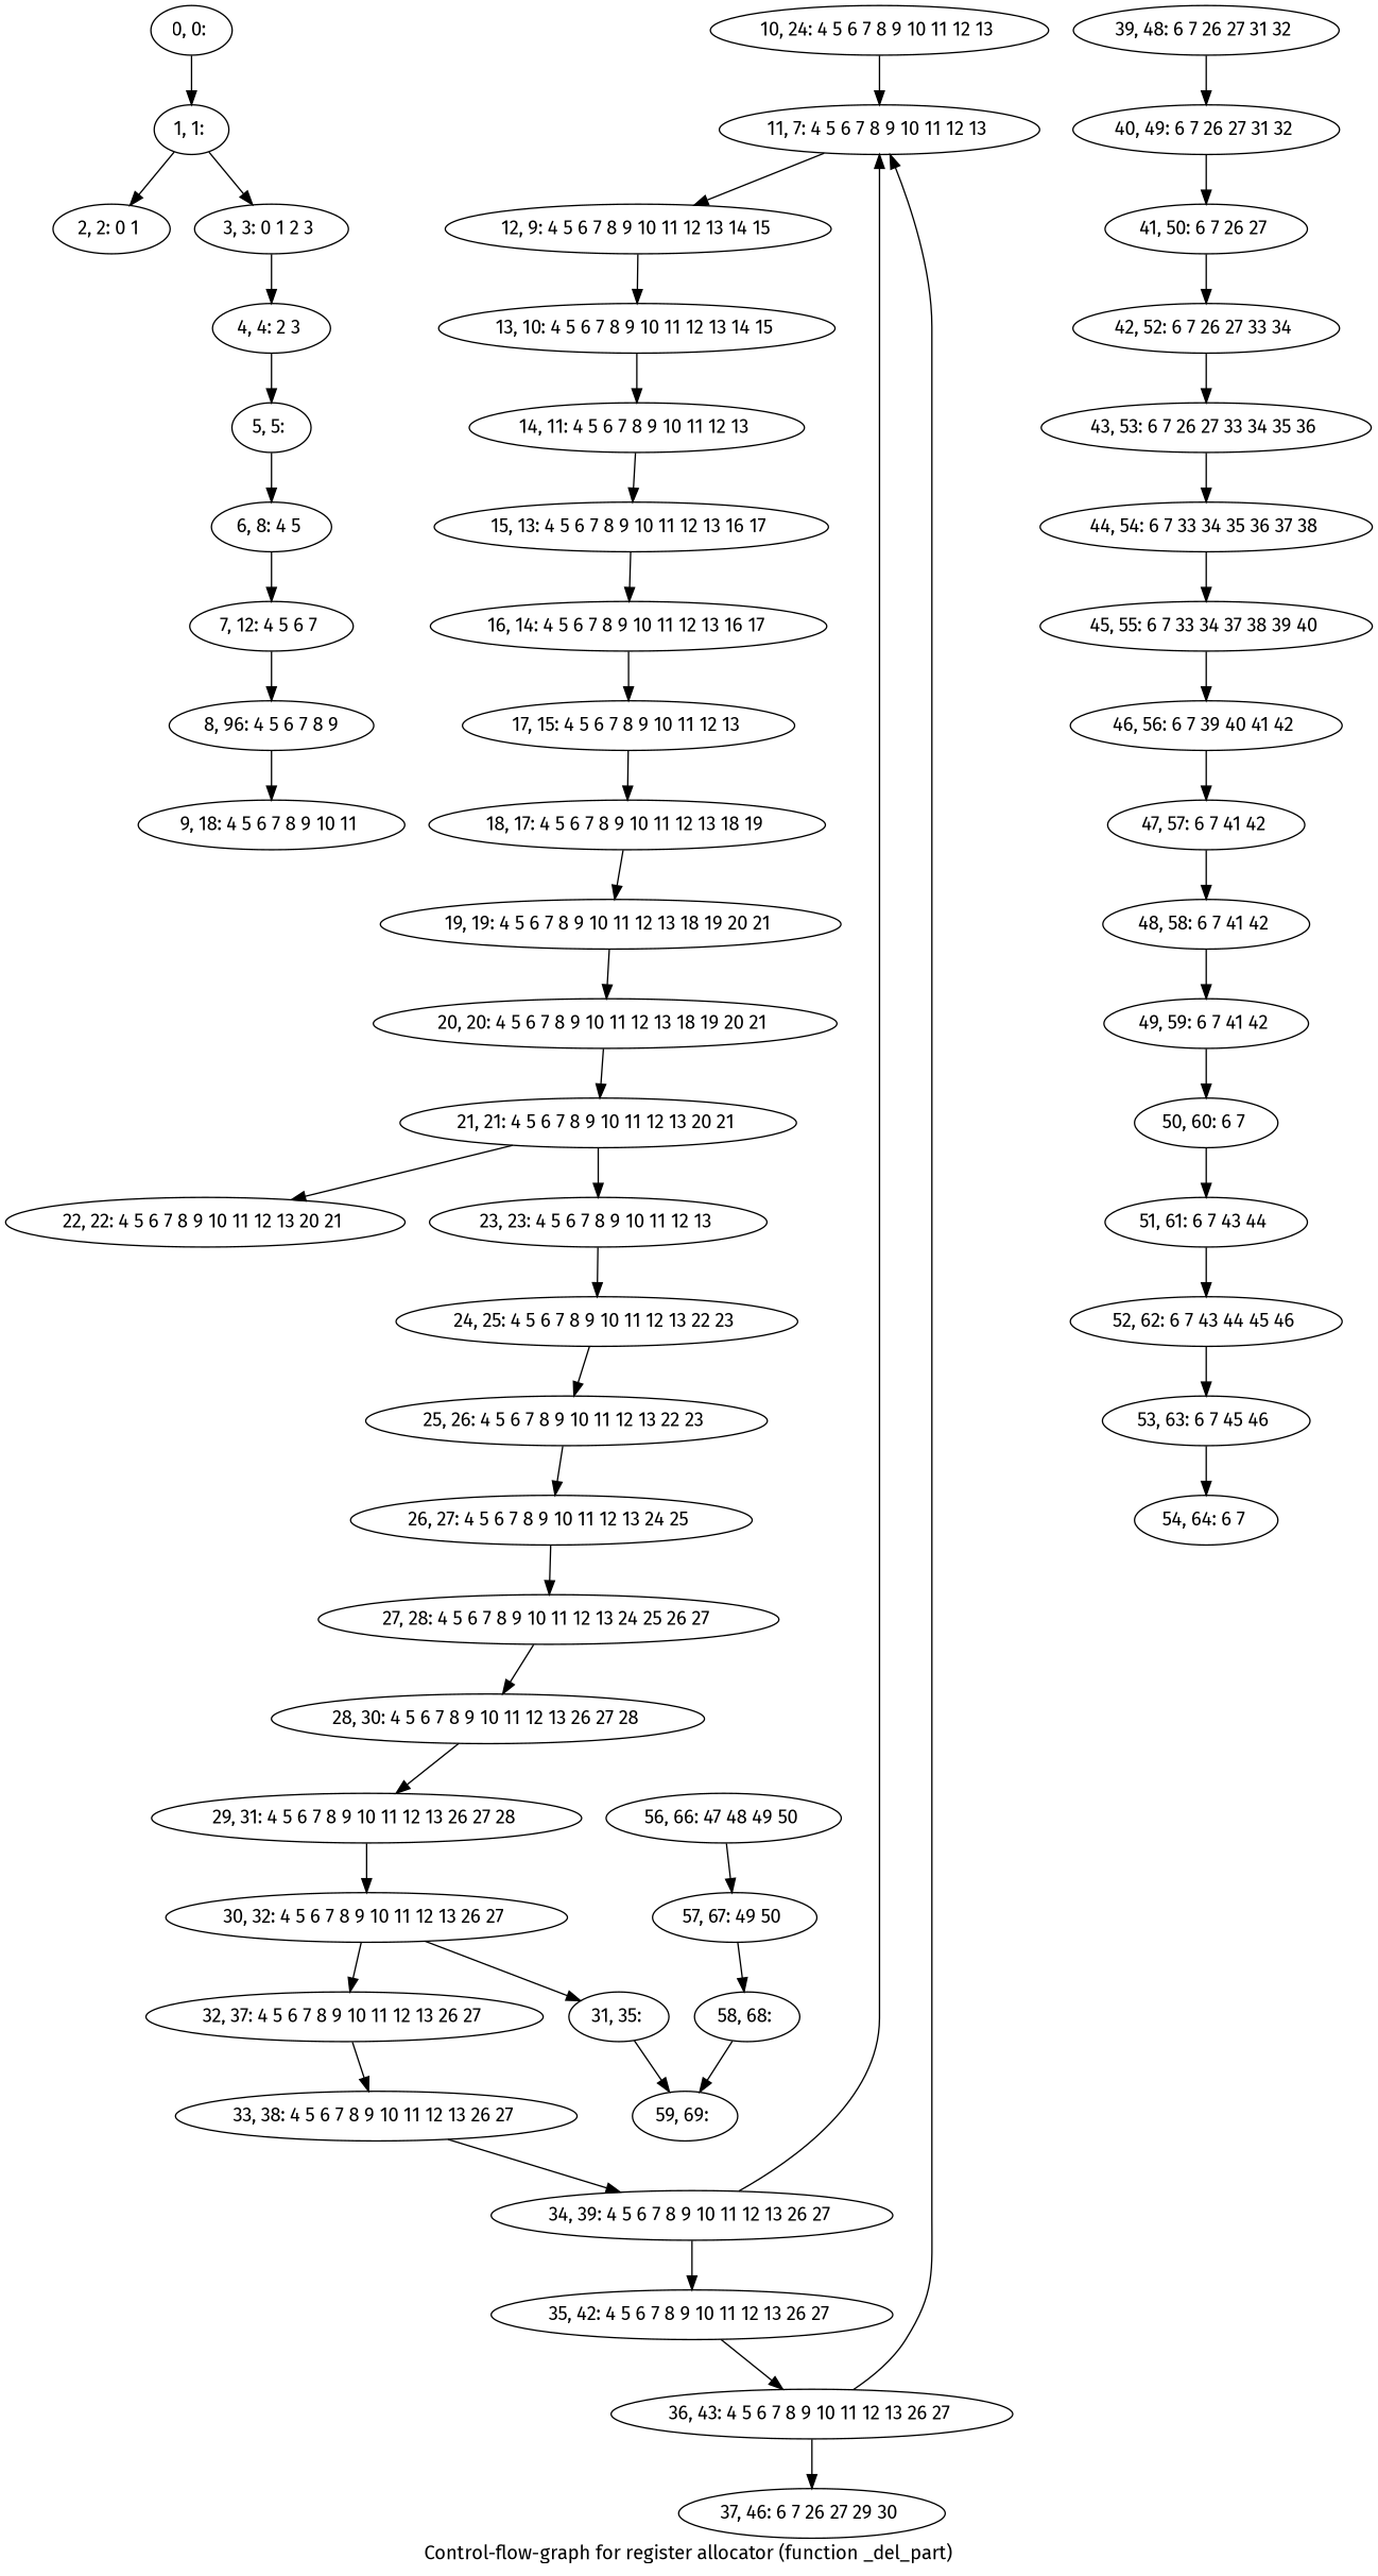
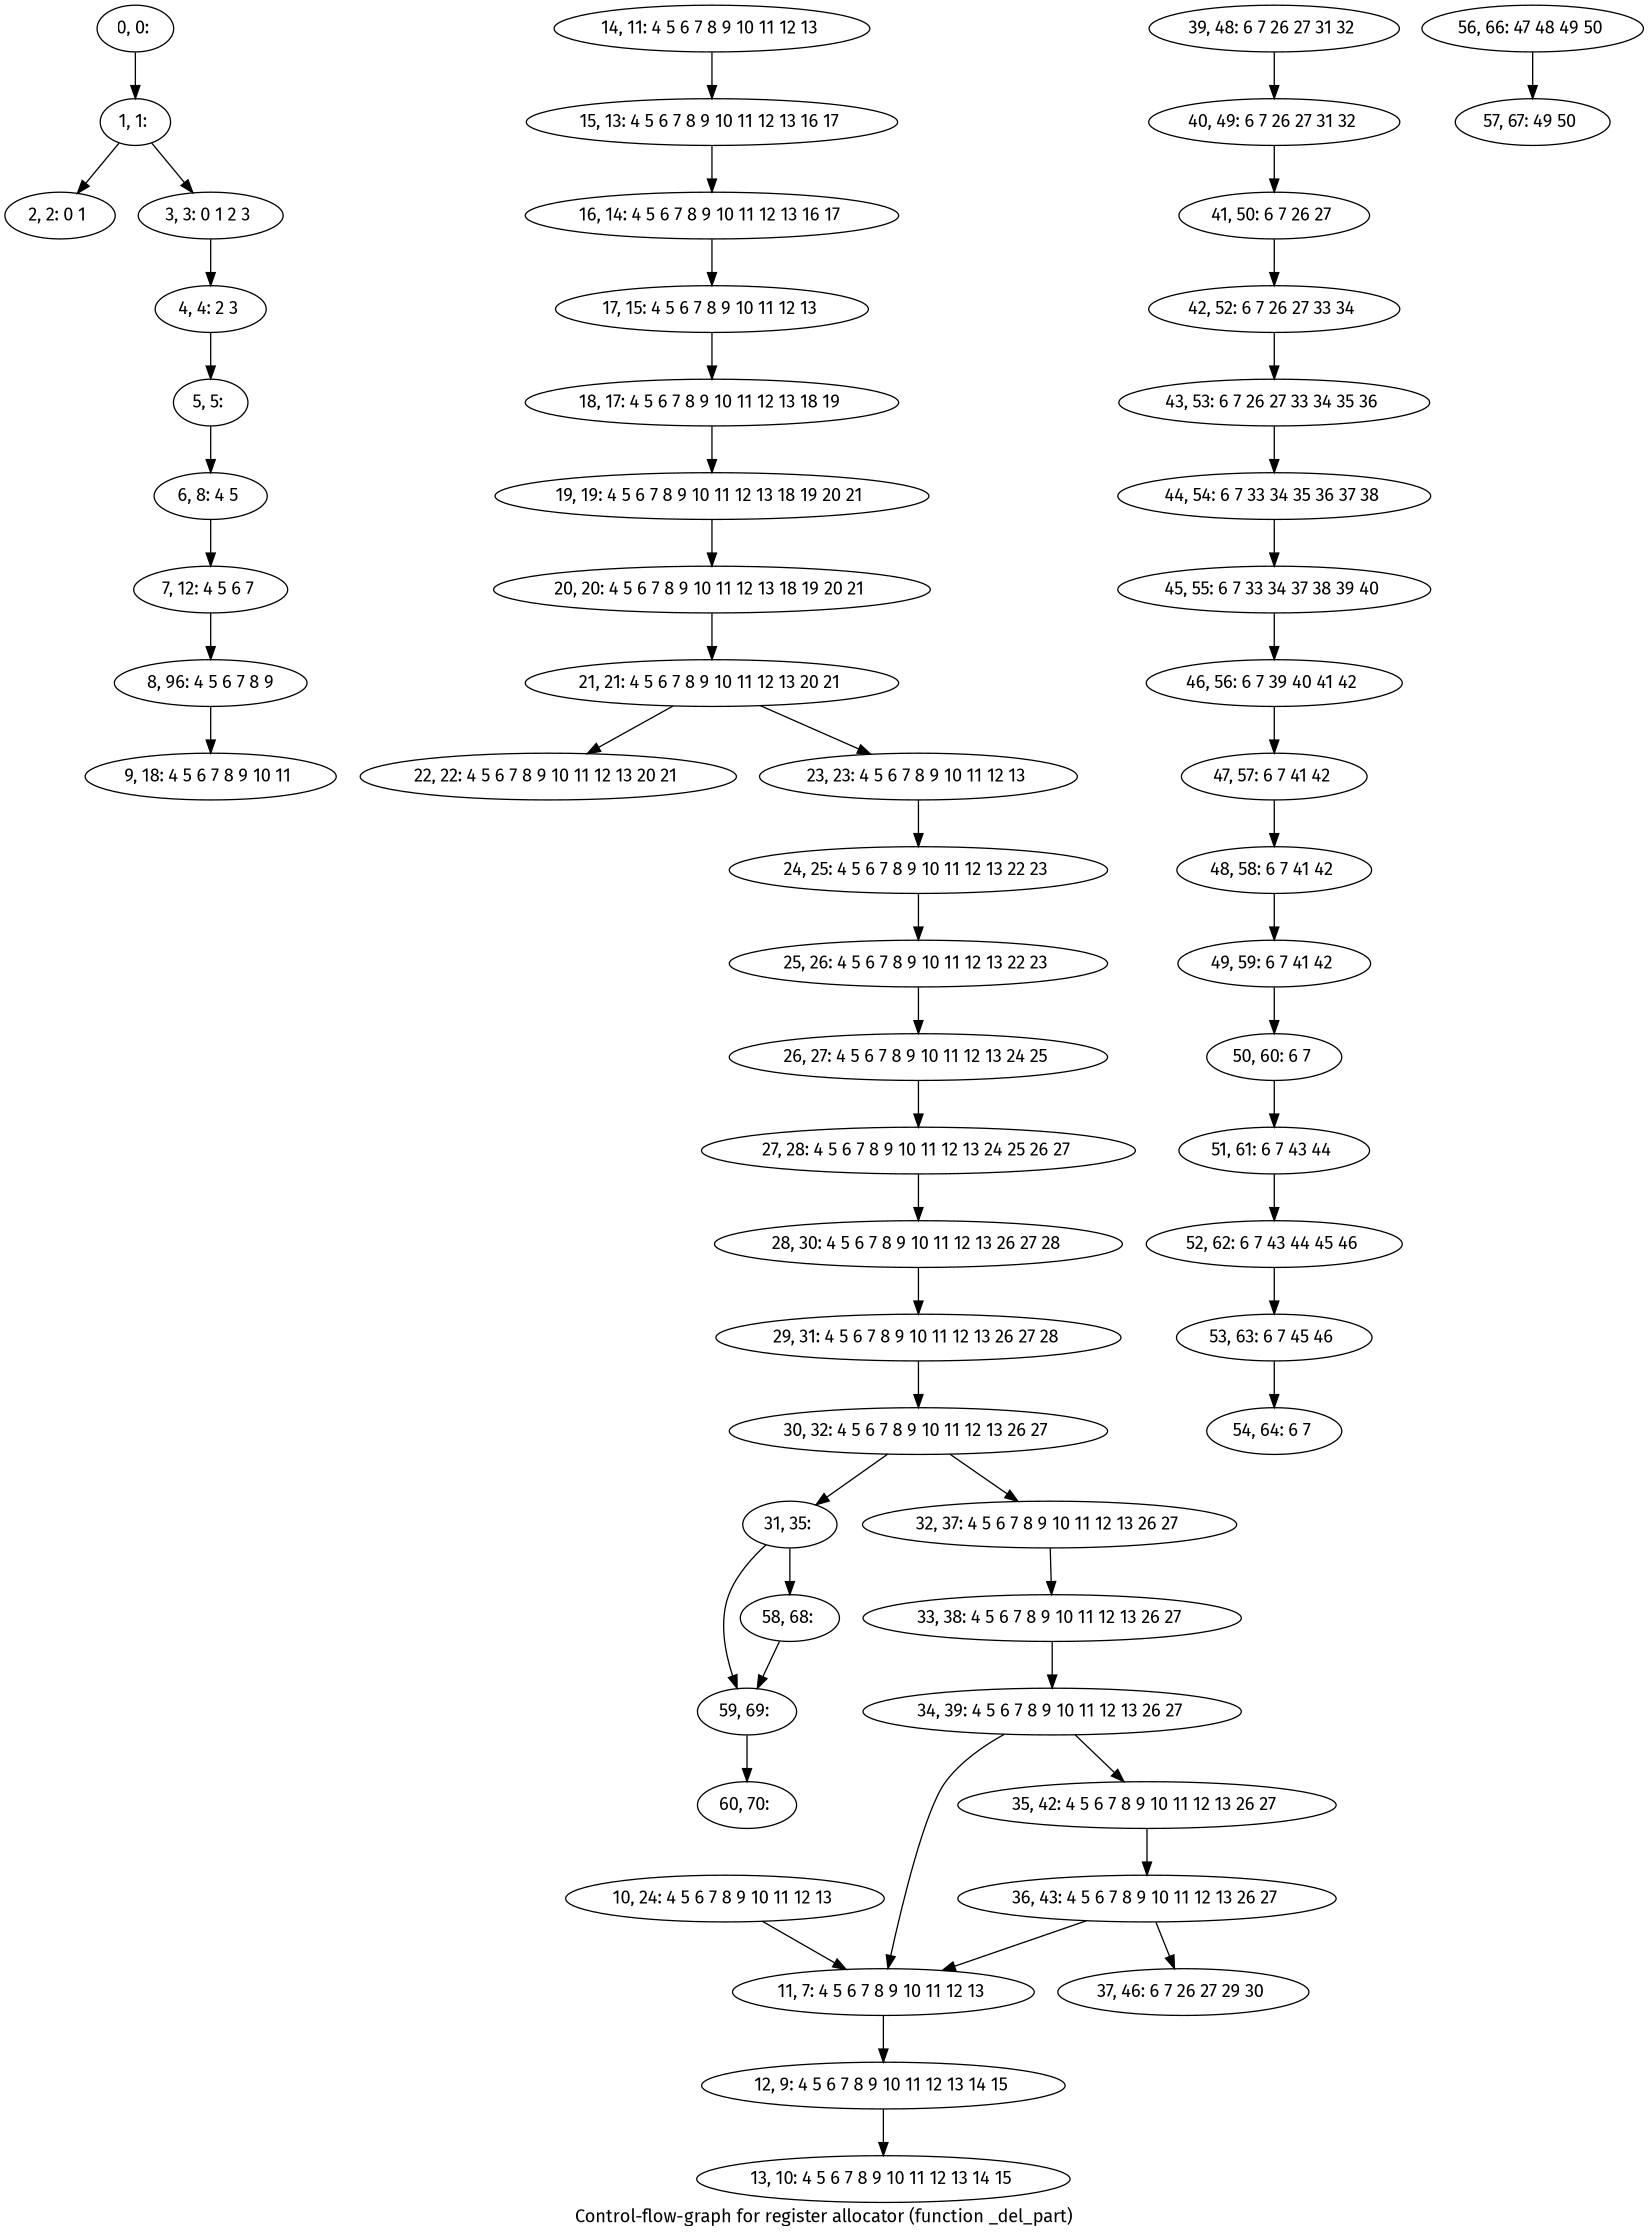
  digraph {
    fontname="Fira Sans"
    label="Control-flow-graph for register allocator (function _del_part)"
    node [fontname="Fira Sans"]
    edge [fontname="Fira Sans"]
    n1 [label="0, 0: "]
    n2 [label="1, 1: "]
    n3 [label="2, 2: 0 1 "]
    n4 [label="3, 3: 0 1 2 3 "]
    n5 [label="4, 4: 2 3 "]
    n6 [label="5, 5: "]
    n7 [label="6, 8: 4 5 "]
    n8 [label="7, 12: 4 5 6 7 "]
    n9 [label="8, 96: 4 5 6 7 8 9"]
    n10 [label="9, 18: 4 5 6 7 8 9 10 11 "]
    n11 [label="10, 24: 4 5 6 7 8 9 10 11 12 13 "]
    n12 [label="11, 7: 4 5 6 7 8 9 10 11 12 13 "]
    n13 [label="12, 9: 4 5 6 7 8 9 10 11 12 13 14 15 "]
    n14 [label="13, 10: 4 5 6 7 8 9 10 11 12 13 14 15 "]
    n15 [label="14, 11: 4 5 6 7 8 9 10 11 12 13 "]
    n16 [label="15, 13: 4 5 6 7 8 9 10 11 12 13 16 17 "]
    n17 [label="16, 14: 4 5 6 7 8 9 10 11 12 13 16 17 "]
    n18 [label="17, 15: 4 5 6 7 8 9 10 11 12 13 "]
    n19 [label="18, 17: 4 5 6 7 8 9 10 11 12 13 18 19 "]
    n20 [label="19, 19: 4 5 6 7 8 9 10 11 12 13 18 19 20 21 "]
    n21 [label="20, 20: 4 5 6 7 8 9 10 11 12 13 18 19 20 21 "]
    n22 [label="21, 21: 4 5 6 7 8 9 10 11 12 13 20 21 "]
    n23 [label="22, 22: 4 5 6 7 8 9 10 11 12 13 20 21 "]
    n24 [label="23, 23: 4 5 6 7 8 9 10 11 12 13 "]
    n25 [label="24, 25: 4 5 6 7 8 9 10 11 12 13 22 23 "]
    n26 [label="25, 26: 4 5 6 7 8 9 10 11 12 13 22 23 "]
    n27 [label="26, 27: 4 5 6 7 8 9 10 11 12 13 24 25 "]
    n28 [label="27, 28: 4 5 6 7 8 9 10 11 12 13 24 25 26 27 "]
    n29 [label="28, 30: 4 5 6 7 8 9 10 11 12 13 26 27 28 "]
    n30 [label="29, 31: 4 5 6 7 8 9 10 11 12 13 26 27 28 "]
    n31 [label="30, 32: 4 5 6 7 8 9 10 11 12 13 26 27 "]
    n32 [label="31, 35: "]
    n33 [label="32, 37: 4 5 6 7 8 9 10 11 12 13 26 27 "]
    n34 [label="59, 69: "]
    n35 [label="33, 38: 4 5 6 7 8 9 10 11 12 13 26 27 "]
+   n36 [label="60, 70: "]
    n37 [label="34, 39: 4 5 6 7 8 9 10 11 12 13 26 27 "]
    n38 [label="35, 42: 4 5 6 7 8 9 10 11 12 13 26 27 "]
    n39 [label="36, 43: 4 5 6 7 8 9 10 11 12 13 26 27 "]
    n40 [label="37, 46: 6 7 26 27 29 30 "]
    n41 [label="39, 48: 6 7 26 27 31 32 "]
    n42 [label="40, 49: 6 7 26 27 31 32 "]
    n43 [label="41, 50: 6 7 26 27 "]
    n44 [label="42, 52: 6 7 26 27 33 34 "]
    n45 [label="43, 53: 6 7 26 27 33 34 35 36 "]
    n46 [label="44, 54: 6 7 33 34 35 36 37 38 "]
    n47 [label="45, 55: 6 7 33 34 37 38 39 40 "]
    n48 [label="46, 56: 6 7 39 40 41 42 "]
    n49 [label="47, 57: 6 7 41 42 "]
    n50 [label="48, 58: 6 7 41 42 "]
    n51 [label="49, 59: 6 7 41 42 "]
    n52 [label="50, 60: 6 7 "]
    n53 [label="51, 61: 6 7 43 44 "]
    n54 [label="52, 62: 6 7 43 44 45 46 "]
    n55 [label="53, 63: 6 7 45 46 "]
    n56 [label="54, 64: 6 7 "]
    n57 [label="56, 66: 47 48 49 50 "]
    n58 [label="57, 67: 49 50 "]
    n59 [label="58, 68: "]
    n1 -> n2
    n2 -> n3
    n2 -> n4
    n4 -> n5
    n5 -> n6
    n6 -> n7
    n7 -> n8
    n8 -> n9
    n9 -> n10
    n11 -> n12
    n12 -> n13
    n13 -> n14
-   n14 -> n15
    n15 -> n16
    n16 -> n17
    n17 -> n18
    n18 -> n19
    n19 -> n20
    n20 -> n21
    n21 -> n22
    n22 -> n23
    n22 -> n24
    n24 -> n25
    n25 -> n26
    n26 -> n27
    n27 -> n28
    n28 -> n29
    n29 -> n30
    n30 -> n31
    n31 -> n32
    n31 -> n33
    n32 -> n34
    n33 -> n35
+   n34 -> n36
    n35 -> n37
    n37 -> n12
    n37 -> n38
    n38 -> n39
    n39 -> n12
    n39 -> n40
    n41 -> n42
    n42 -> n43
    n43 -> n44
    n44 -> n45
    n45 -> n46
    n46 -> n47
    n47 -> n48
    n48 -> n49
    n49 -> n50
    n50 -> n51
    n51 -> n52
    n52 -> n53
    n53 -> n54
    n54 -> n55
    n55 -> n56
    n57 -> n58
-   n58 -> n59
+   n32 -> n59
    n59 -> n34
  }
